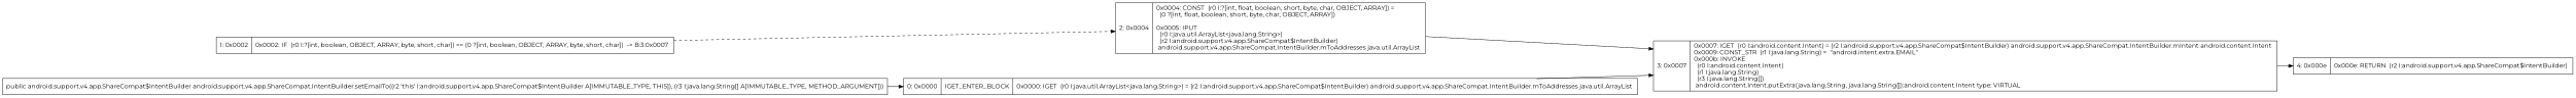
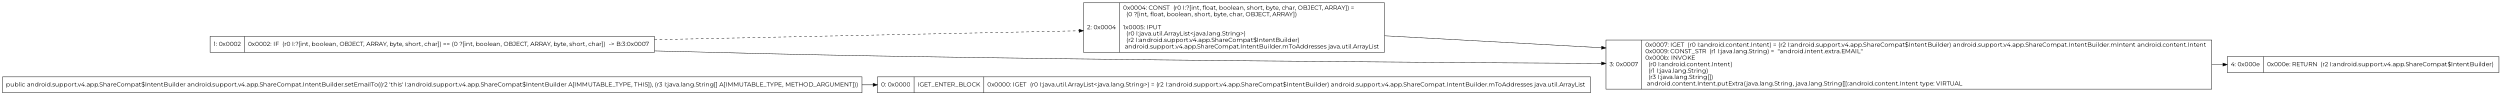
  digraph {
    fontname=Montserrat
    rankdir=LR
    node [fontname=Montserrat shape=record]
    edge [fontname=Montserrat]
    n1 [label="{0\:\ 0x0000|IGET_ENTER_BLOCK\l|0x0000: IGET  (r0 I:java.util.ArrayList\<java.lang.String\>) = (r2 I:android.support.v4.app.ShareCompat$IntentBuilder) android.support.v4.app.ShareCompat.IntentBuilder.mToAddresses java.util.ArrayList \l}"]
    n2 [label="{1\:\ 0x0002|0x0002: IF  (r0 I:?[int, boolean, OBJECT, ARRAY, byte, short, char]) == (0 ?[int, boolean, OBJECT, ARRAY, byte, short, char])  \-\> B:3:0x0007 \l}"]
-   n3 [label="{2\:\ 0x0004|0x0004: CONST  (r0 I:?[int, float, boolean, short, byte, char, OBJECT, ARRAY]) = \l  (0 ?[int, float, boolean, short, byte, char, OBJECT, ARRAY])\l \l0x0005: IPUT  \l  (r0 I:java.util.ArrayList\<java.lang.String\>)\l  (r2 I:android.support.v4.app.ShareCompat$IntentBuilder)\l android.support.v4.app.ShareCompat.IntentBuilder.mToAddresses java.util.ArrayList \l}"]
+   n3 [label="{2\:\ 0x0004|0x0004: CONST  (r0 I:?[int, float, boolean, short, byte, char, OBJECT, ARRAY]) = \l  (0 ?[int, float, boolean, short, byte, char, OBJECT, ARRAY])\l \l1x0005: IPUT  \l  (r0 I:java.util.ArrayList\<java.lang.String\>)\l  (r2 I:android.support.v4.app.ShareCompat$IntentBuilder)\l android.support.v4.app.ShareCompat.IntentBuilder.mToAddresses java.util.ArrayList \l}"]
    n4 [label="{3\:\ 0x0007|0x0007: IGET  (r0 I:android.content.Intent) = (r2 I:android.support.v4.app.ShareCompat$IntentBuilder) android.support.v4.app.ShareCompat.IntentBuilder.mIntent android.content.Intent \l0x0009: CONST_STR  (r1 I:java.lang.String) =  \"android.intent.extra.EMAIL\" \l0x000b: INVOKE  \l  (r0 I:android.content.Intent)\l  (r1 I:java.lang.String)\l  (r3 I:java.lang.String[])\l android.content.Intent.putExtra(java.lang.String, java.lang.String[]):android.content.Intent type: VIRTUAL \l}"]
    n5 [label="{4\:\ 0x000e|0x000e: RETURN  (r2 I:android.support.v4.app.ShareCompat$IntentBuilder) \l}"]
    n6 [label="{public android.support.v4.app.ShareCompat$IntentBuilder android.support.v4.app.ShareCompat.IntentBuilder.setEmailTo((r2 'this' I:android.support.v4.app.ShareCompat$IntentBuilder A[IMMUTABLE_TYPE, THIS]), (r3 I:java.lang.String[] A[IMMUTABLE_TYPE, METHOD_ARGUMENT])) }"]
    n2 -> n3 [style=dashed]
-   n1 -> n4
+   n2 -> n4
    n3 -> n4
    n4 -> n5
    n6 -> n1
  }
